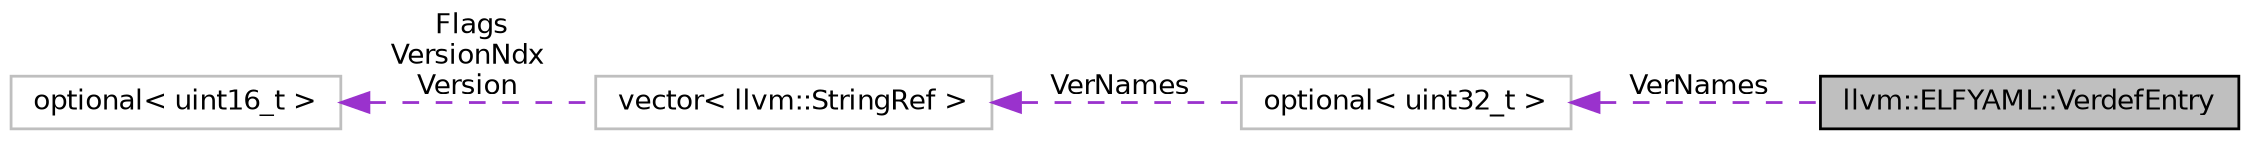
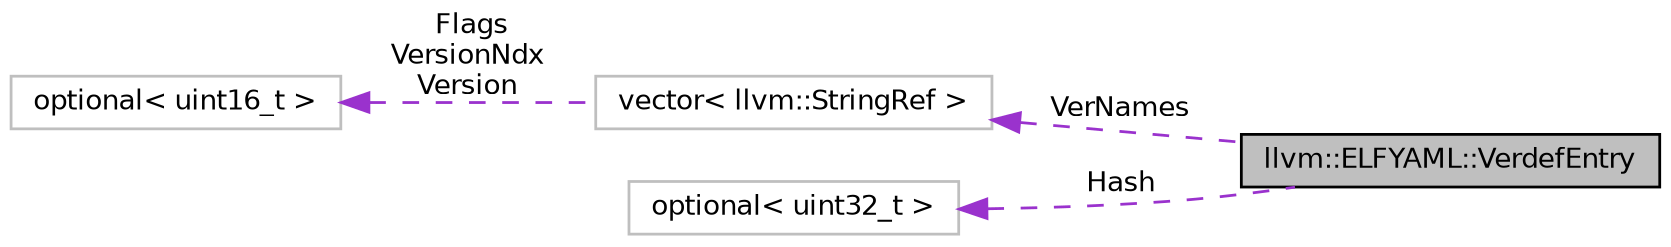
  digraph {
    rankdir=LR
    node [color=grey75 fontname=Helvetica fontsize=10 shape=record]
    edge [color=darkorchid3 dir=back fontname=Helvetica fontsize=10 labelfontname=Helvetica labelfontsize=10 style=dashed]
    n1 [color=black fillcolor=grey75 fontcolor=black height=0.2 label="llvm::ELFYAML::VerdefEntry" style=filled width=0.4]
    n2 [height=0.2 label="vector\< llvm::StringRef \>" width=0.4]
    n3 [height=0.2 label="optional\< uint16_t \>" width=0.4]
    n4 [height=0.2 label="optional\< uint32_t \>" width=0.4]
-   n2 -> n4 [label=" VerNames"]
+   n2 -> n1 [label=" VerNames"]
    n3 -> n2 [label=" Flags\nVersionNdx\nVersion"]
-   n4 -> n1 [label=" VerNames"]
+   n4 -> n1 [label=" Hash"]
  }
